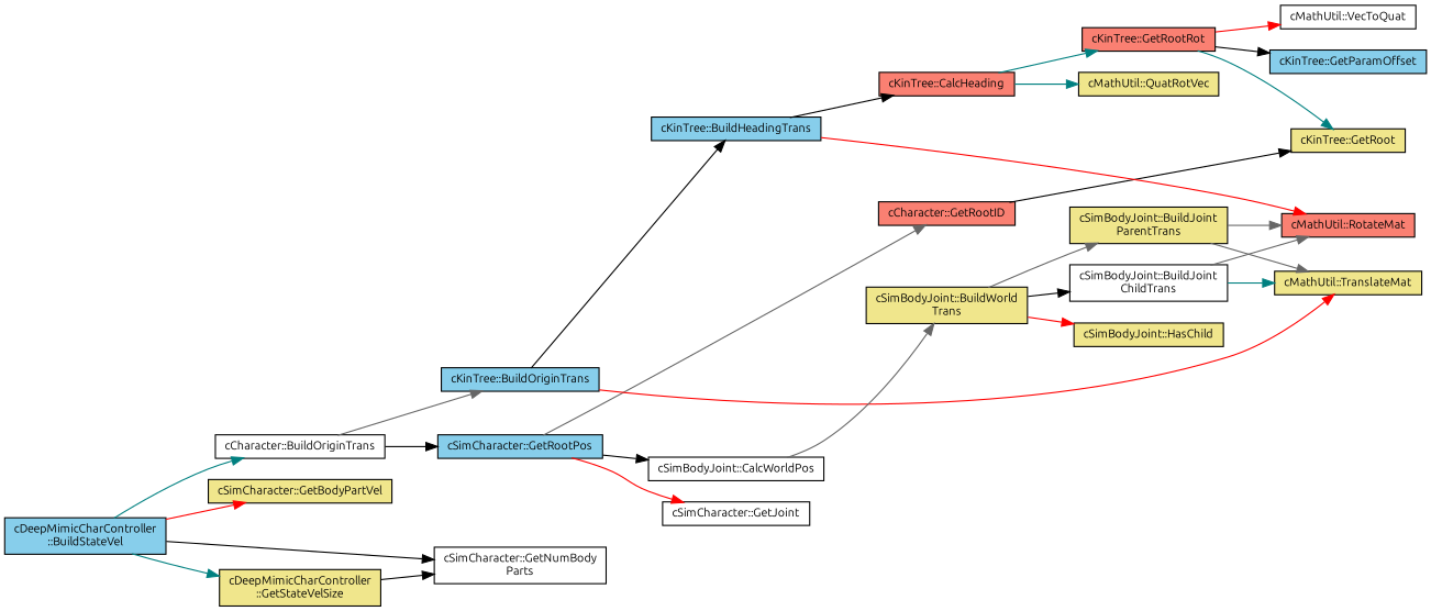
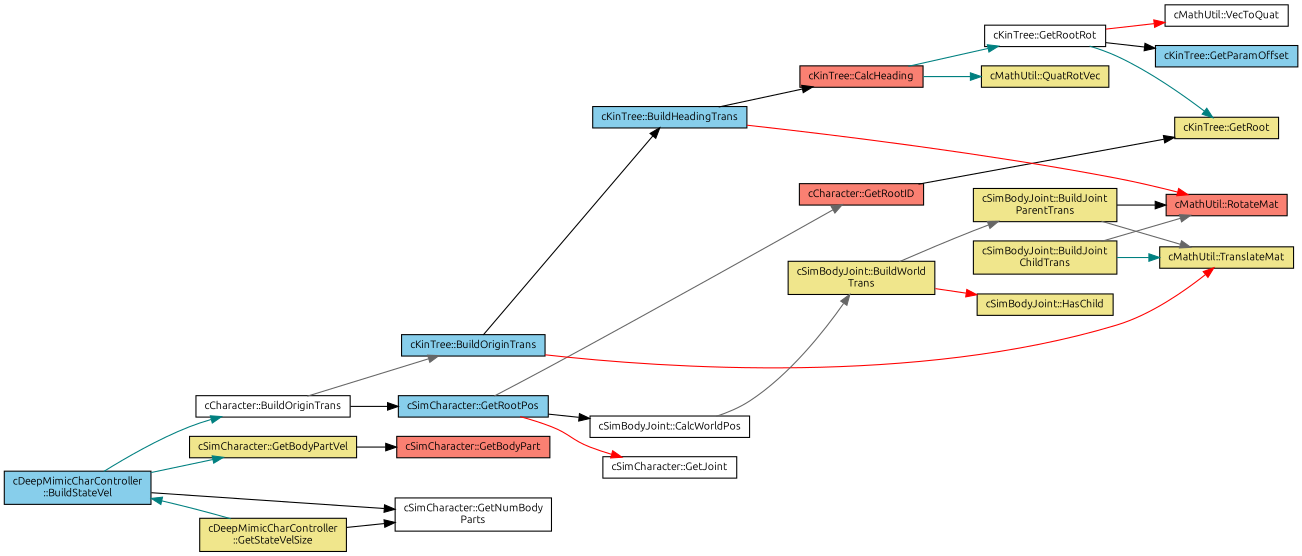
  digraph {
    fontname=Ubuntu
    rankdir=LR
    node [color=black fillcolor=khaki fontname=Ubuntu fontsize=10 shape=record style=filled]
    edge [color=black fontname=Ubuntu fontsize=10 labelfontname=Helvetica labelfontsize=10 style=solid]
    n1 [fillcolor=skyblue fontcolor=black height=0.2 label="cDeepMimicCharController\l::BuildStateVel" width=0.4]
    n2 [fillcolor=white height=0.2 label="cCharacter::BuildOriginTrans" width=0.4]
    n3 [height=0.2 label="cSimCharacter::GetBodyPartVel" width=0.4]
    n4 [fillcolor=white height=0.2 label="cSimCharacter::GetNumBody\lParts" width=0.4]
    n5 [height=0.2 label="cDeepMimicCharController\l::GetStateVelSize" width=0.4]
    n6 [fillcolor=skyblue height=0.2 label="cSimCharacter::GetRootPos" width=0.4]
    n7 [fillcolor=skyblue height=0.2 label="cKinTree::BuildOriginTrans" width=0.4]
+   n8 [fillcolor=salmon height=0.2 label="cSimCharacter::GetBodyPart" width=0.4]
    n9 [fillcolor=white height=0.2 label="cSimBodyJoint::CalcWorldPos" width=0.4]
    n10 [fillcolor=white height=0.2 label="cSimCharacter::GetJoint" width=0.4]
    n11 [fillcolor=salmon height=0.2 label="cCharacter::GetRootID" width=0.4]
    n12 [fillcolor=skyblue height=0.2 label="cKinTree::BuildHeadingTrans" width=0.4]
    n13 [height=0.2 label="cMathUtil::TranslateMat" width=0.4]
    n14 [fillcolor=salmon height=0.2 label="cKinTree::CalcHeading" width=0.4]
    n15 [fillcolor=salmon height=0.2 label="cMathUtil::RotateMat" width=0.4]
-   n16 [fillcolor=salmon height=0.2 label="cKinTree::GetRootRot" width=0.4]
+   n16 [fillcolor=white height=0.2 label="cKinTree::GetRootRot" width=0.4]
    n17 [height=0.2 label="cMathUtil::QuatRotVec" width=0.4]
    n18 [fillcolor=skyblue height=0.2 label="cKinTree::GetParamOffset" width=0.4]
    n19 [height=0.2 label="cKinTree::GetRoot" width=0.4]
    n20 [fillcolor=white height=0.2 label="cMathUtil::VecToQuat" width=0.4]
    n21 [height=0.2 label="cSimBodyJoint::BuildWorld\lTrans" width=0.4]
-   n22 [fillcolor=white height=0.2 label="cSimBodyJoint::BuildJoint\lChildTrans" width=0.4]
+   n22 [height=0.2 label="cSimBodyJoint::BuildJoint\lChildTrans" width=0.4]
    n23 [height=0.2 label="cSimBodyJoint::BuildJoint\lParentTrans" width=0.4]
    n24 [height=0.2 label="cSimBodyJoint::HasChild" width=0.4]
    n1 -> n2 [color=teal]
-   n1 -> n3 [color=red]
+   n1 -> n3 [color=teal]
    n1 -> n4
-   n1 -> n5 [color=teal]
+   n5 -> n1 [color=teal]
    n2 -> n6
    n2 -> n7 [color=gray40]
+   n3 -> n8
    n5 -> n4
    n6 -> n9
    n6 -> n10 [color=red]
    n6 -> n11 [color=gray40]
    n7 -> n12
    n7 -> n13 [color=red]
    n9 -> n21 [color=gray40]
    n11 -> n19
    n12 -> n14
    n12 -> n15 [color=red]
    n14 -> n16 [color=teal]
    n14 -> n17 [color=teal]
    n16 -> n18
    n16 -> n19 [color=teal]
    n16 -> n20 [color=red]
-   n21 -> n22
    n21 -> n23 [color=gray40]
    n21 -> n24 [color=red]
    n22 -> n13 [color=teal]
    n22 -> n15 [color=gray40]
    n23 -> n13 [color=gray40]
-   n23 -> n15 [color=gray40]
+   n23 -> n15
  }
